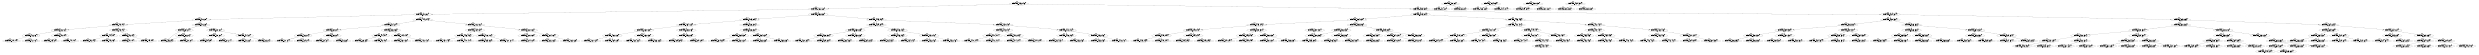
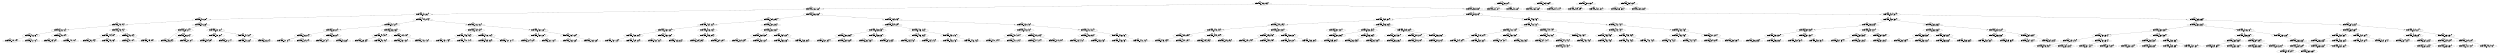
  digraph {
    n1 [label="Node{data=[2488, 2488]}"]
    n2 [label="Node{data=[1826, 1826]}"]
    n3 [label="Node{data=[5505, 5505]}"]
    n4 [label="Node{data=[816, 816]}"]
    n5 [label="Node{data=[2326, 2326]}"]
    n6 [label="Node{data=[3043, 3043]}"]
    n7 [label="Node{data=[5844, 5844]}"]
    n8 [label="Node{data=[800, 800]}"]
    n9 [label="Node{data=[1445, 1445]}"]
    n10 [label="Node{data=[2298, 2298]}"]
    n11 [label="Node{data=[2469, 2469]}"]
    n12 [label="Node{data=[792, 792]}"]
    n13 [label="Node{data=[808, 808]}"]
    n14 [label="Node{data=[824, 824]}"]
    n15 [label="Node{data=[1818, 1818]}"]
    n16 [label="Node{data=[788, 788]}"]
    n17 [label="Node{data=[796, 796]}"]
    n18 [label="Node{data=[804, 804]}"]
    n19 [label="Node{data=[812, 812]}"]
    n20 [label="Node{data=[786, 786]}"]
    n21 [label="Node{data=[790, 790]}"]
    n22 [label="Node{data=[794, 794]}"]
    n23 [label="Node{data=[798, 798]}"]
    n24 [label="Node{data=[779, 779]}"]
    n25 [label="Node{data=[787, 787]}"]
    n26 [label="Node{data=[789, 789]}"]
    n27 [label="Node{data=[791, 791]}"]
    n28 [label="Node{data=[793, 793]}"]
    n29 [label="Node{data=[795, 795]}"]
    n30 [label="Node{data=[797, 797]}"]
    n31 [label="Node{data=[799, 799]}"]
    n32 [label="Node{data=[806, 806]}"]
    n33 [label="Node{data=[805, 805]}"]
    n34 [label="Node{data=[810, 810]}"]
    n35 [label="Node{data=[814, 814]}"]
    n36 [label="Node{data=[802, 802]}"]
    n37 [label="Node{data=[801, 801]}"]
    n38 [label="Node{data=[803, 803]}"]
    n39 [label="Node{data=[807, 807]}"]
    n40 [label="Node{data=[809, 809]}"]
    n41 [label="Node{data=[811, 811]}"]
    n42 [label="Node{data=[813, 813]}"]
    n43 [label="Node{data=[815, 815]}"]
    n44 [label="Node{data=[820, 820]}"]
    n45 [label="Node{data=[1333, 1333]}"]
    n46 [label="Node{data=[1489, 1489]}"]
    n47 [label="Node{data=[1822, 1822]}"]
    n48 [label="Node{data=[818, 818]}"]
    n49 [label="Node{data=[822, 822]}"]
    n50 [label="Node{data=[974, 974]}"]
    n51 [label="Node{data=[1419, 1419]}"]
    n52 [label="Node{data=[817, 817]}"]
    n53 [label="Node{data=[819, 819]}"]
    n54 [label="Node{data=[821, 821]}"]
    n55 [label="Node{data=[823, 823]}"]
    n56 [label="Node{data=[825, 825]}"]
    n57 [label="Node{data=[987, 987]}"]
    n58 [label="Node{data=[1357, 1357]}"]
    n59 [label="Node{data=[1422, 1422]}"]
    n60 [label="Node{data=[1456, 1456]}"]
    n61 [label="Node{data=[1728, 1728]}"]
    n62 [label="Node{data=[1820, 1820]}"]
    n63 [label="Node{data=[1824, 1824]}"]
    n64 [label="Node{data=[1451, 1451]}"]
    n65 [label="Node{data=[1470, 1470]}"]
    n66 [label="Node{data=[1569, 1569]}"]
    n67 [label="Node{data=[1817, 1817]}"]
    n68 [label="Node{data=[1819, 1819]}"]
+   n69 [label="Node{data=[1821, 1821]}"]
    n70 [label="Node{data=[1823, 1823]}"]
    n71 [label="Node{data=[1825, 1825]}"]
    n72 [label="Node{data=[1834, 1834]}"]
    n73 [label="Node{data=[2306, 2306]}"]
    n74 [label="Node{data=[2349, 2349]}"]
    n75 [label="Node{data=[2480, 2480]}"]
    n76 [label="Node{data=[1830, 1830]}"]
    n77 [label="Node{data=[2133, 2133]}"]
    n78 [label="Node{data=[2322, 2322]}"]
    n79 [label="Node{data=[1828, 1828]}"]
    n80 [label="Node{data=[1832, 1832]}"]
    n81 [label="Node{data=[2296, 2296]}"]
    n82 [label="Node{data=[1827, 1827]}"]
    n83 [label="Node{data=[1829, 1829]}"]
    n84 [label="Node{data=[1831, 1831]}"]
    n85 [label="Node{data=[1833, 1833]}"]
    n86 [label="Node{data=[2039, 2039]}"]
    n87 [label="Node{data=[1835, 1835]}"]
    n88 [label="Node{data=[2044, 2044]}"]
    n89 [label="Node{data=[2295, 2295]}"]
    n90 [label="Node{data=[2297, 2297]}"]
    n91 [label="Node{data=[2320, 2320]}"]
    n92 [label="Node{data=[2324, 2324]}"]
    n93 [label="Node{data=[2300, 2300]}"]
    n94 [label="Node{data=[2299, 2299]}"]
    n95 [label="Node{data=[2301, 2301]}"]
    n96 [label="Node{data=[2304, 2304]}"]
    n97 [label="Node{data=[2303, 2303]}"]
    n98 [label="Node{data=[2305, 2305]}"]
    n99 [label="Node{data=[2319, 2319]}"]
    n100 [label="Node{data=[2321, 2321]}"]
    n101 [label="Node{data=[2323, 2323]}"]
    n102 [label="Node{data=[2325, 2325]}"]
    n103 [label="Node{data=[2330, 2330]}"]
    n104 [label="Node{data=[2465, 2465]}"]
    n105 [label="Node{data=[2473, 2473]}"]
    n106 [label="Node{data=[2484, 2484]}"]
    n107 [label="Node{data=[2328, 2328]}"]
    n108 [label="Node{data=[2332, 2332]}"]
    n109 [label="Node{data=[2463, 2463]}"]
    n110 [label="Node{data=[2467, 2467]}"]
    n111 [label="Node{data=[2327, 2327]}"]
    n112 [label="Node{data=[2329, 2329]}"]
    n113 [label="Node{data=[2331, 2331]}"]
    n114 [label="Node{data=[2343, 2343]}"]
    n115 [label="Node{data=[2462, 2462]}"]
    n116 [label="Node{data=[2464, 2464]}"]
    n117 [label="Node{data=[2466, 2466]}"]
    n118 [label="Node{data=[2468, 2468]}"]
    n119 [label="Node{data=[2471, 2471]}"]
    n120 [label="Node{data=[2475, 2475]}"]
    n121 [label="Node{data=[2482, 2482]}"]
    n122 [label="Node{data=[2486, 2486]}"]
    n123 [label="Node{data=[2470, 2470]}"]
    n124 [label="Node{data=[2472, 2472]}"]
    n125 [label="Node{data=[2474, 2474]}"]
    n126 [label="Node{data=[2479, 2479]}"]
    n127 [label="Node{data=[2481, 2481]}"]
    n128 [label="Node{data=[2483, 2483]}"]
    n129 [label="Node{data=[2485, 2485]}"]
    n130 [label="Node{data=[2487, 2487]}"]
    n131 [label="Node{data=[2504, 2504]}"]
    n132 [label="Node{data=[4453, 4453]}"]
    n133 [label="Node{data=[5521, 5521]}"]
    n134 [label="Node{data=[6835, 6835]}"]
    n135 [label="Node{data=[2496, 2496]}"]
    n136 [label="Node{data=[3035, 3035]}"]
    n137 [label="Node{data=[4276, 4276]}"]
    n138 [label="Node{data=[4461, 4461]}"]
    n139 [label="Node{data=[2492, 2492]}"]
    n140 [label="Node{data=[2500, 2500]}"]
    n141 [label="Node{data=[2508, 2508]}"]
    n142 [label="Node{data=[3039, 3039]}"]
    n143 [label="Node{data=[2490, 2490]}"]
    n144 [label="Node{data=[2494, 2494]}"]
    n145 [label="Node{data=[2498, 2498]}"]
    n146 [label="Node{data=[2502, 2502]}"]
    n147 [label="Node{data=[2489, 2489]}"]
    n148 [label="Node{data=[2491, 2491]}"]
    n149 [label="Node{data=[2493, 2493]}"]
    n150 [label="Node{data=[2495, 2495]}"]
    n151 [label="Node{data=[2497, 2497]}"]
    n152 [label="Node{data=[2499, 2499]}"]
    n153 [label="Node{data=[2501, 2501]}"]
    n154 [label="Node{data=[2503, 2503]}"]
    n155 [label="Node{data=[2506, 2506]}"]
    n156 [label="Node{data=[3033, 3033]}"]
    n157 [label="Node{data=[3037, 3037]}"]
    n158 [label="Node{data=[3041, 3041]}"]
    n159 [label="Node{data=[3038, 3038]}"]
    n160 [label="Node{data=[2505, 2505]}"]
    n161 [label="Node{data=[3032, 3032]}"]
    n162 [label="Node{data=[3034, 3034]}"]
    n163 [label="Node{data=[2507, 2507]}"]
    n164 [label="Node{data=[3036, 3036]}"]
    n165 [label="Node{data=[3040, 3040]}"]
    n166 [label="Node{data=[3042, 3042]}"]
    n167 [label="Node{data=[4122, 4122]}"]
    n168 [label="Node{data=[4449, 4449]}"]
    n169 [label="Node{data=[4457, 4457]}"]
    n170 [label="Node{data=[4465, 4465]}"]
    n171 [label="Node{data=[3142, 3142]}"]
    n172 [label="Node{data=[4230, 4230]}"]
    n173 [label="Node{data=[4278, 4278]}"]
    n174 [label="Node{data=[4451, 4451]}"]
    n175 [label="Node{data=[3044, 3044]}"]
    n176 [label="Node{data=[3837, 3837]}"]
    n177 [label="Node{data=[4207, 4207]}"]
    n178 [label="Node{data=[4258, 4258]}"]
    n179 [label="Node{data=[4277, 4277]}"]
    n180 [label="Node{data=[4448, 4448]}"]
    n181 [label="Node{data=[4452, 4452]}"]
    n182 [label="Node{data=[4450, 4450]}"]
    n183 [label="Node{data=[4455, 4455]}"]
    n184 [label="Node{data=[4459, 4459]}"]
    n185 [label="Node{data=[4463, 4463]}"]
    n186 [label="Node{data=[5417, 5417]}"]
    n187 [label="Node{data=[4456, 4456]}"]
    n188 [label="Node{data=[4458, 4458]}"]
    n189 [label="Node{data=[4460, 4460]}"]
    n190 [label="Node{data=[4462, 4462]}"]
    n191 [label="Node{data=[4464, 4464]}"]
    n192 [label="Node{data=[5049, 5049]}"]
    n193 [label="Node{data=[5504, 5504]}"]
    n194 [label="Node{data=[5513, 5513]}"]
    n195 [label="Node{data=[5836, 5836]}"]
    n196 [label="Node{data=[6528, 6528]}"]
    n197 [label="Node{data=[6843, 6843]}"]
    n198 [label="Node{data=[5509, 5509]}"]
    n199 [label="Node{data=[5517, 5517]}"]
    n200 [label="Node{data=[5832, 5832]}"]
    n201 [label="Node{data=[5840, 5840]}"]
    n202 [label="Node{data=[5507, 5507]}"]
    n203 [label="Node{data=[5511, 5511]}"]
    n204 [label="Node{data=[5515, 5515]}"]
    n205 [label="Node{data=[5519, 5519]}"]
    n206 [label="Node{data=[5506, 5506]}"]
    n207 [label="Node{data=[5508, 5508]}"]
    n208 [label="Node{data=[5510, 5510]}"]
    n209 [label="Node{data=[5512, 5512]}"]
    n210 [label="Node{data=[5514, 5514]}"]
    n211 [label="Node{data=[5516, 5516]}"]
    n212 [label="Node{data=[5518, 5518]}"]
    n213 [label="Node{data=[5830, 5830]}"]
    n214 [label="Node{data=[5834, 5834]}"]
    n215 [label="Node{data=[5838, 5838]}"]
    n216 [label="Node{data=[5842, 5842]}"]
    n217 [label="Node{data=[5524, 5524]}"]
    n218 [label="Node{data=[5831, 5831]}"]
    n219 [label="Node{data=[5833, 5833]}"]
    n220 [label="Node{data=[5835, 5835]}"]
    n221 [label="Node{data=[5837, 5837]}"]
    n222 [label="Node{data=[5839, 5839]}"]
    n223 [label="Node{data=[5841, 5841]}"]
    n224 [label="Node{data=[5843, 5843]}"]
    n225 [label="Node{data=[6520, 6520]}"]
    n226 [label="Node{data=[6782, 6782]}"]
    n227 [label="Node{data=[6839, 6839]}"]
    n228 [label="Node{data=[6847, 6847]}"]
    n229 [label="Node{data=[6516, 6516]}"]
    n230 [label="Node{data=[6524, 6524]}"]
    n231 [label="Node{data=[6532, 6532]}"]
    n232 [label="Node{data=[6831, 6831]}"]
    n233 [label="Node{data=[6457, 6457]}"]
    n234 [label="Node{data=[6518, 6518]}"]
    n235 [label="Node{data=[6522, 6522]}"]
    n236 [label="Node{data=[6526, 6526]}"]
    n237 [label="Node{data=[5960, 5960]}"]
    n238 [label="Node{data=[6515, 6515]}"]
    n239 [label="Node{data=[6517, 6517]}"]
    n240 [label="Node{data=[6519, 6519]}"]
    n241 [label="Node{data=[6521, 6521]}"]
    n242 [label="Node{data=[6523, 6523]}"]
    n243 [label="Node{data=[6525, 6525]}"]
    n244 [label="Node{data=[6527, 6527]}"]
    n245 [label="Node{data=[6530, 6530]}"]
    n246 [label="Node{data=[6594, 6594]}"]
    n247 [label="Node{data=[6833, 6833]}"]
    n248 [label="Node{data=[6529, 6529]}"]
    n249 [label="Node{data=[6531, 6531]}"]
    n250 [label="Node{data=[6533, 6533]}"]
    n251 [label="Node{data=[6725, 6725]}"]
    n252 [label="Node{data=[6829, 6829]}"]
    n253 [label="Node{data=[6792, 6792]}"]
    n254 [label="Node{data=[6830, 6830]}"]
    n255 [label="Node{data=[6832, 6832]}"]
    n256 [label="Node{data=[6834, 6834]}"]
    n257 [label="Node{data=[6837, 6837]}"]
    n258 [label="Node{data=[6841, 6841]}"]
    n259 [label="Node{data=[6845, 6845]}"]
    n260 [label="Node{data=[6851, 6851]}"]
    n261 [label="Node{data=[6836, 6836]}"]
    n262 [label="Node{data=[6838, 6838]}"]
    n263 [label="Node{data=[6840, 6840]}"]
    n264 [label="Node{data=[6842, 6842]}"]
    n265 [label="Node{data=[6844, 6844]}"]
    n266 [label="Node{data=[6846, 6846]}"]
    n267 [label="Node{data=[6849, 6849]}"]
    n268 [label="Node{data=[8219, 8219]}"]
    n269 [label="Node{data=[6848, 6848]}"]
    n270 [label="Node{data=[6850, 6850]}"]
    n271 [label="Node{data=[7510, 7510]}"]
    n272 [label="Node{data=[9198, 9198]}"]
    n1 -> n2
    n1 -> n3
    n2 -> n4
    n2 -> n5
    n3 -> n6
    n3 -> n7
    n4 -> n8
    n4 -> n9
    n5 -> n10
    n5 -> n11
    n6 -> n131
    n6 -> n132
    n7 -> n133
    n7 -> n134
    n8 -> n12
    n8 -> n13
    n9 -> n14
    n9 -> n15
    n10 -> n72
    n10 -> n73
    n11 -> n74
    n11 -> n75
    n12 -> n16
    n12 -> n17
    n13 -> n18
    n13 -> n19
    n14 -> n44
    n14 -> n45
    n15 -> n46
    n15 -> n47
    n16 -> n20
    n16 -> n21
    n17 -> n22
    n17 -> n23
    n18 -> n32
    n18 -> n33
    n19 -> n34
    n19 -> n35
    n20 -> n24
    n20 -> n25
    n21 -> n26
    n21 -> n27
    n22 -> n28
    n22 -> n29
    n23 -> n30
    n23 -> n31
    n32 -> n33
    n32 -> n39
    n34 -> n40
    n34 -> n41
    n35 -> n42
    n35 -> n43
    n36 -> n37
    n36 -> n38
    n44 -> n48
    n44 -> n49
    n45 -> n50
    n45 -> n51
    n46 -> n60
    n46 -> n61
    n47 -> n62
    n47 -> n63
    n48 -> n52
    n48 -> n53
    n49 -> n54
    n49 -> n55
    n50 -> n56
    n50 -> n57
    n51 -> n58
    n51 -> n59
    n60 -> n64
    n60 -> n65
    n61 -> n66
    n61 -> n67
    n62 -> n68
+   n62 -> n69
    n63 -> n70
    n63 -> n71
    n72 -> n76
    n72 -> n77
    n73 -> n78
    n74 -> n103
    n74 -> n104
    n75 -> n105
    n75 -> n106
    n76 -> n79
    n76 -> n80
    n77 -> n81
    n78 -> n91
    n78 -> n92
    n79 -> n82
    n79 -> n83
    n80 -> n84
    n80 -> n85
    n81 -> n89
    n81 -> n90
    n86 -> n87
    n86 -> n88
    n91 -> n99
    n91 -> n100
    n92 -> n101
    n92 -> n102
    n93 -> n94
    n93 -> n95
    n96 -> n97
    n96 -> n98
    n103 -> n107
    n103 -> n108
    n104 -> n109
    n104 -> n110
    n105 -> n119
    n105 -> n120
    n106 -> n121
    n106 -> n122
    n107 -> n111
    n107 -> n112
    n108 -> n113
    n108 -> n114
    n109 -> n115
    n109 -> n116
    n110 -> n117
    n110 -> n118
    n119 -> n123
    n119 -> n124
    n120 -> n125
    n120 -> n126
    n121 -> n127
    n121 -> n128
    n122 -> n129
    n122 -> n130
    n131 -> n135
    n131 -> n136
    n132 -> n137
    n132 -> n138
    n133 -> n194
    n133 -> n195
    n134 -> n196
    n134 -> n197
    n135 -> n139
    n135 -> n140
    n136 -> n141
    n136 -> n142
    n137 -> n167
    n137 -> n168
    n138 -> n169
    n138 -> n170
    n139 -> n143
    n139 -> n144
    n140 -> n145
    n140 -> n146
    n141 -> n155
    n141 -> n156
    n142 -> n157
    n142 -> n158
    n142 -> n159
    n143 -> n147
    n143 -> n148
    n144 -> n149
    n144 -> n150
    n145 -> n151
    n145 -> n152
    n146 -> n153
    n146 -> n154
    n155 -> n160
    n156 -> n161
    n156 -> n162
    n157 -> n164
    n158 -> n165
    n158 -> n166
    n163 -> n155
    n167 -> n171
    n167 -> n172
    n168 -> n173
    n168 -> n174
    n169 -> n183
    n169 -> n184
    n170 -> n185
    n170 -> n186
    n171 -> n175
    n171 -> n176
    n172 -> n177
    n172 -> n178
    n173 -> n179
    n173 -> n180
    n174 -> n181
    n180 -> n182
    n183 -> n187
    n184 -> n188
    n184 -> n189
    n185 -> n190
    n185 -> n191
    n186 -> n192
    n186 -> n193
    n194 -> n198
    n194 -> n199
    n195 -> n200
    n195 -> n201
    n196 -> n225
    n196 -> n226
    n197 -> n227
    n197 -> n228
    n198 -> n202
    n198 -> n203
    n199 -> n204
    n199 -> n205
    n200 -> n213
    n200 -> n214
    n201 -> n215
    n201 -> n216
    n202 -> n206
    n202 -> n207
    n203 -> n208
    n203 -> n209
    n204 -> n210
    n204 -> n211
    n205 -> n212
    n213 -> n217
    n213 -> n218
    n214 -> n219
    n214 -> n220
    n215 -> n221
    n215 -> n222
    n216 -> n223
    n216 -> n224
    n225 -> n229
    n225 -> n230
    n226 -> n231
    n226 -> n232
    n227 -> n257
    n227 -> n258
    n228 -> n259
    n228 -> n260
    n229 -> n233
    n229 -> n234
    n230 -> n235
    n230 -> n236
    n231 -> n245
    n231 -> n246
    n232 -> n247
    n233 -> n237
    n233 -> n238
    n234 -> n239
    n234 -> n240
    n235 -> n241
    n235 -> n242
    n236 -> n243
    n236 -> n244
    n245 -> n248
    n245 -> n249
    n246 -> n250
    n246 -> n251
    n247 -> n252
    n247 -> n255
    n247 -> n256
    n252 -> n253
    n252 -> n254
    n257 -> n261
    n257 -> n262
    n258 -> n263
    n258 -> n264
    n259 -> n265
    n259 -> n266
    n260 -> n267
    n260 -> n268
    n267 -> n269
    n267 -> n270
    n268 -> n271
    n268 -> n272
  }
